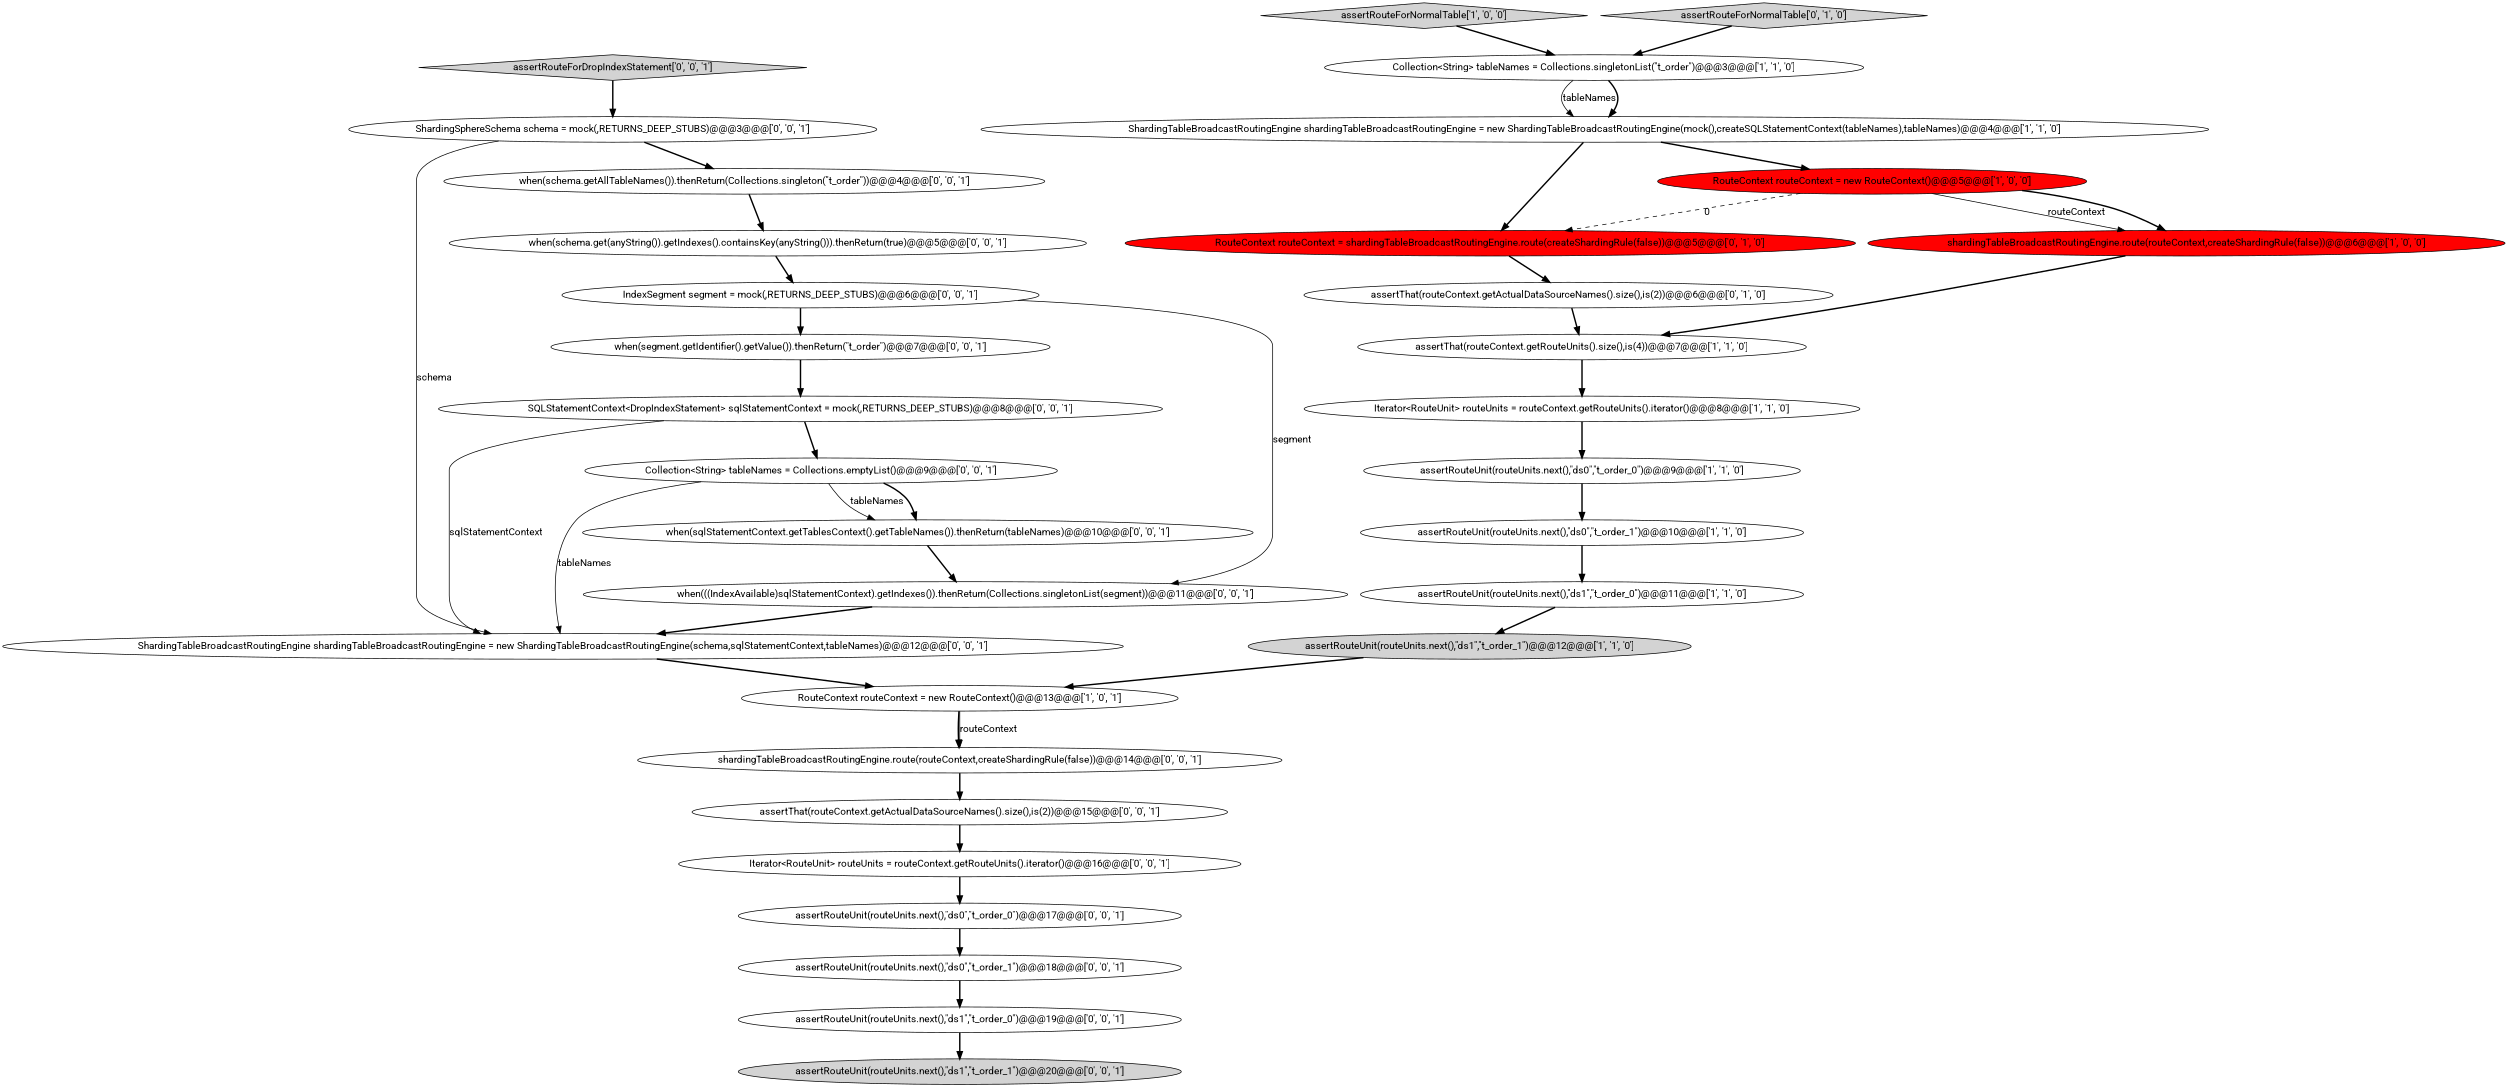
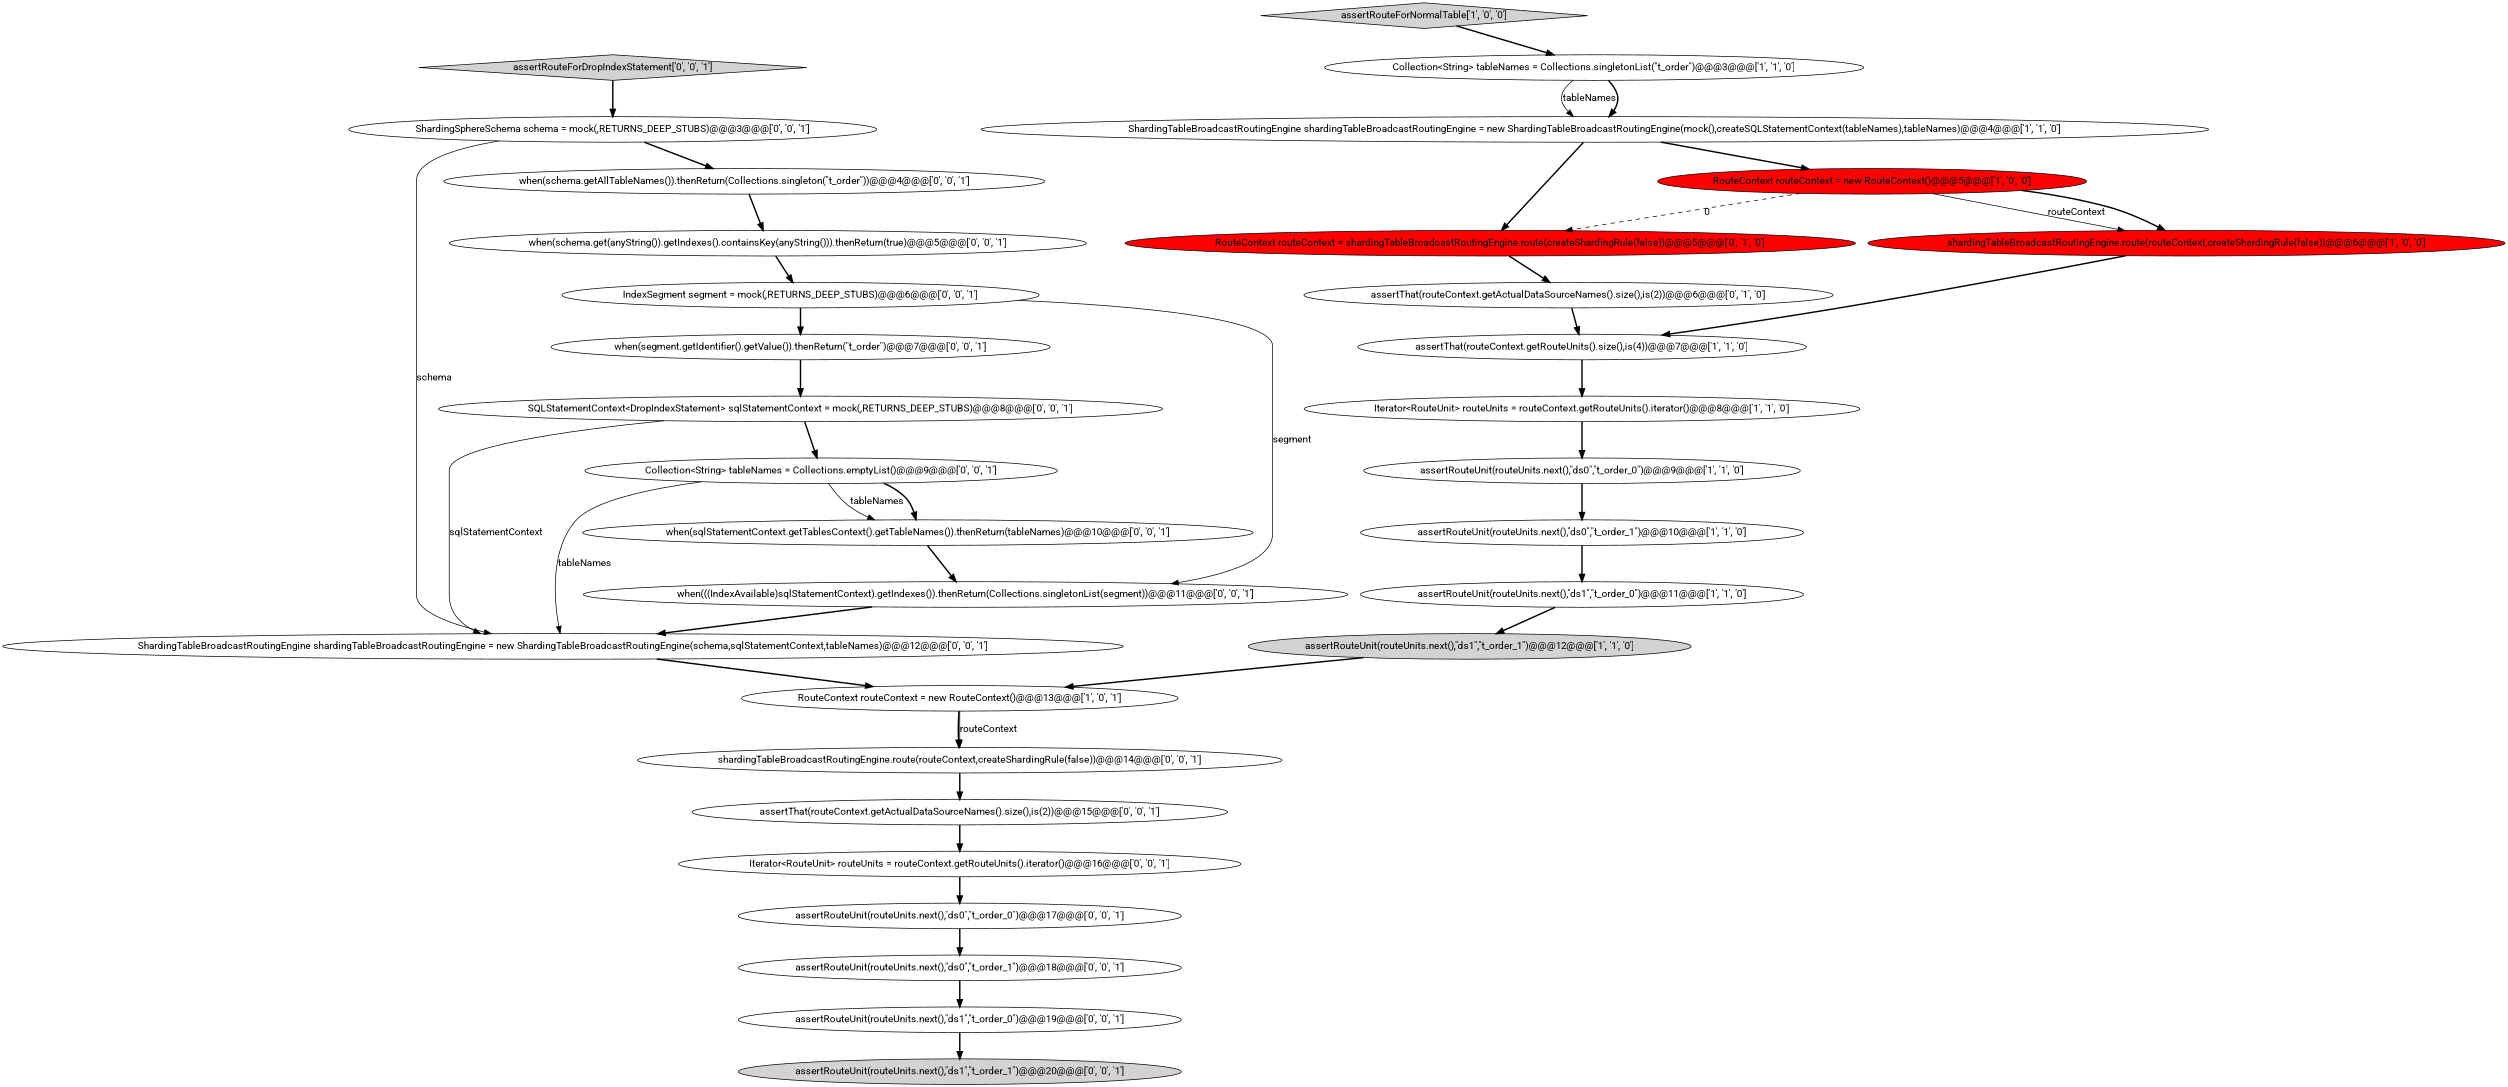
  digraph {
    fontname=Roboto
    node [fillcolor=white shape=ellipse style=filled fontname=Roboto]
    edge [style=bold fontname=Roboto]
    n1 [label="assertRouteUnit(routeUnits.next(),\"ds0\",\"t_order_1\")@@@10@@@['1', '1', '0']"]
    n2 [label="assertRouteUnit(routeUnits.next(),\"ds1\",\"t_order_0\")@@@11@@@['1', '1', '0']"]
    n3 [fillcolor=red label="RouteContext routeContext = shardingTableBroadcastRoutingEngine.route(createShardingRule(false))@@@5@@@['0', '1', '0']"]
    n4 [label="assertThat(routeContext.getActualDataSourceNames().size(),is(2))@@@6@@@['0', '1', '0']"]
    n5 [label="when(schema.get(anyString()).getIndexes().containsKey(anyString())).thenReturn(true)@@@5@@@['0', '0', '1']"]
    n6 [label="IndexSegment segment = mock(,RETURNS_DEEP_STUBS)@@@6@@@['0', '0', '1']"]
    n7 [fillcolor=red label="shardingTableBroadcastRoutingEngine.route(routeContext,createShardingRule(false))@@@6@@@['1', '0', '0']"]
    n8 [label="assertThat(routeContext.getRouteUnits().size(),is(4))@@@7@@@['1', '1', '0']"]
    n9 [label="Collection<String> tableNames = Collections.singletonList(\"t_order\")@@@3@@@['1', '1', '0']"]
    n10 [label="ShardingTableBroadcastRoutingEngine shardingTableBroadcastRoutingEngine = new ShardingTableBroadcastRoutingEngine(mock(),createSQLStatementContext(tableNames),tableNames)@@@4@@@['1', '1', '0']"]
    n11 [fillcolor=lightgray label="assertRouteUnit(routeUnits.next(),\"ds1\",\"t_order_1\")@@@12@@@['1', '1', '0']"]
    n12 [label="RouteContext routeContext = new RouteContext()@@@13@@@['1', '0', '1']"]
    n13 [label="when(segment.getIdentifier().getValue()).thenReturn(\"t_order\")@@@7@@@['0', '0', '1']"]
    n14 [label="SQLStatementContext<DropIndexStatement> sqlStatementContext = mock(,RETURNS_DEEP_STUBS)@@@8@@@['0', '0', '1']"]
    n15 [label="ShardingTableBroadcastRoutingEngine shardingTableBroadcastRoutingEngine = new ShardingTableBroadcastRoutingEngine(schema,sqlStatementContext,tableNames)@@@12@@@['0', '0', '1']"]
    n16 [label="Collection<String> tableNames = Collections.emptyList()@@@9@@@['0', '0', '1']"]
    n17 [label="shardingTableBroadcastRoutingEngine.route(routeContext,createShardingRule(false))@@@14@@@['0', '0', '1']"]
    n18 [fillcolor=lightgray label="assertRouteForDropIndexStatement['0', '0', '1']" shape=diamond]
    n19 [label="ShardingSphereSchema schema = mock(,RETURNS_DEEP_STUBS)@@@3@@@['0', '0', '1']"]
    n20 [label="assertRouteUnit(routeUnits.next(),\"ds0\",\"t_order_0\")@@@9@@@['1', '1', '0']"]
    n21 [fillcolor=red label="RouteContext routeContext = new RouteContext()@@@5@@@['1', '0', '0']"]
    n22 [label="Iterator<RouteUnit> routeUnits = routeContext.getRouteUnits().iterator()@@@8@@@['1', '1', '0']"]
    n23 [label="assertThat(routeContext.getActualDataSourceNames().size(),is(2))@@@15@@@['0', '0', '1']"]
    n24 [label="when(sqlStatementContext.getTablesContext().getTableNames()).thenReturn(tableNames)@@@10@@@['0', '0', '1']"]
    n25 [label="when(((IndexAvailable)sqlStatementContext).getIndexes()).thenReturn(Collections.singletonList(segment))@@@11@@@['0', '0', '1']"]
    n26 [label="Iterator<RouteUnit> routeUnits = routeContext.getRouteUnits().iterator()@@@16@@@['0', '0', '1']"]
    n27 [label="when(schema.getAllTableNames()).thenReturn(Collections.singleton(\"t_order\"))@@@4@@@['0', '0', '1']"]
    n28 [label="assertRouteUnit(routeUnits.next(),\"ds0\",\"t_order_0\")@@@17@@@['0', '0', '1']"]
    n29 [fillcolor=lightgray label="assertRouteForNormalTable['1', '0', '0']" shape=diamond]
-   n30 [fillcolor=lightgray label="assertRouteForNormalTable['0', '1', '0']" shape=diamond]
    n31 [label="assertRouteUnit(routeUnits.next(),\"ds0\",\"t_order_1\")@@@18@@@['0', '0', '1']"]
    n32 [label="assertRouteUnit(routeUnits.next(),\"ds1\",\"t_order_0\")@@@19@@@['0', '0', '1']"]
    n33 [fillcolor=lightgray label="assertRouteUnit(routeUnits.next(),\"ds1\",\"t_order_1\")@@@20@@@['0', '0', '1']"]
    n1 -> n2
    n2 -> n11
    n3 -> n4
    n4 -> n8
    n5 -> n6
    n6 -> n13
    n6 -> n25 [label=segment style=solid]
    n7 -> n8
    n8 -> n22
    n9 -> n10 [label=tableNames style=solid]
    n9 -> n10
    n10 -> n3
    n10 -> n21
    n11 -> n12
    n12 -> n17
    n12 -> n17 [label=routeContext style=solid]
    n13 -> n14
    n14 -> n15 [label=sqlStatementContext style=solid]
    n14 -> n16
    n15 -> n12
    n16 -> n15 [label=tableNames style=solid]
    n16 -> n24 [label=tableNames style=solid]
    n16 -> n24
    n17 -> n23
    n18 -> n19
    n19 -> n15 [label=schema style=solid]
    n19 -> n27
    n20 -> n1
    n21 -> n3 [label=0 style=dashed]
    n21 -> n7 [label=routeContext style=solid]
    n21 -> n7
    n22 -> n20
    n23 -> n26
    n24 -> n25
    n25 -> n15
    n26 -> n28
    n27 -> n5
    n28 -> n31
    n29 -> n9
-   n30 -> n9
    n31 -> n32
    n32 -> n33
  }
